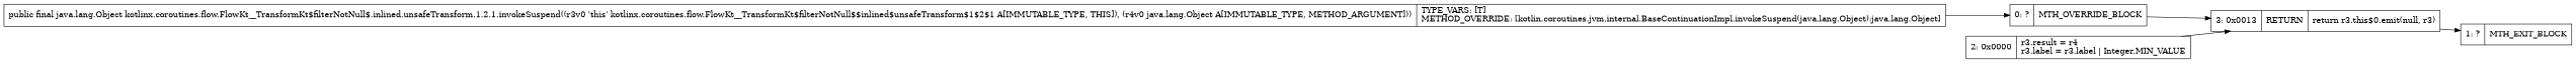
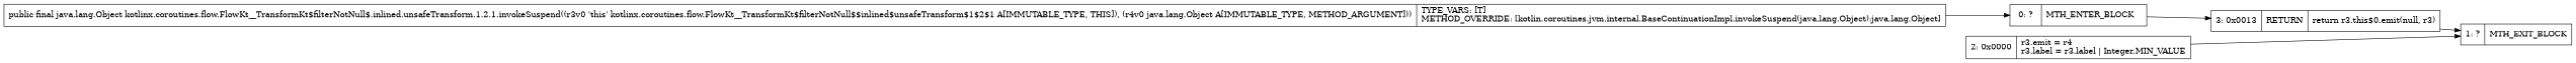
  digraph {
    rankdir=LR
    node [shape=record]
-   n1 [label="{0\:\ ?|MTH_OVERRIDE_BLOCK\l}"]
+   n1 [label="{0\:\ ?|MTH_ENTER_BLOCK\l}"]
    n2 [label="{3\:\ 0x0013|RETURN\l|return r3.this$0.emit(null, r3)\l}"]
-   n3 [label="{2\:\ 0x0000|r3.result = r4\lr3.label = r3.label \| Integer.MIN_VALUE\l}"]
+   n3 [label="{2\:\ 0x0000|r3.emit = r4\lr3.label = r3.label \| Integer.MIN_VALUE\l}"]
    n4 [label="{1\:\ ?|MTH_EXIT_BLOCK\l}"]
    n5 [label="{public final java.lang.Object kotlinx.coroutines.flow.FlowKt__TransformKt$filterNotNull$.inlined.unsafeTransform.1.2.1.invokeSuspend((r3v0 'this' kotlinx.coroutines.flow.FlowKt__TransformKt$filterNotNull$$inlined$unsafeTransform$1$2$1 A[IMMUTABLE_TYPE, THIS]), (r4v0 java.lang.Object A[IMMUTABLE_TYPE, METHOD_ARGUMENT]))  | TYPE_VARS: [T]\lMETHOD_OVERRIDE: [kotlin.coroutines.jvm.internal.BaseContinuationImpl.invokeSuspend(java.lang.Object):java.lang.Object]\l}"]
    n1 -> n2
    n2 -> n4
-   n3 -> n2
+   n3 -> n4
    n5 -> n1
  }
